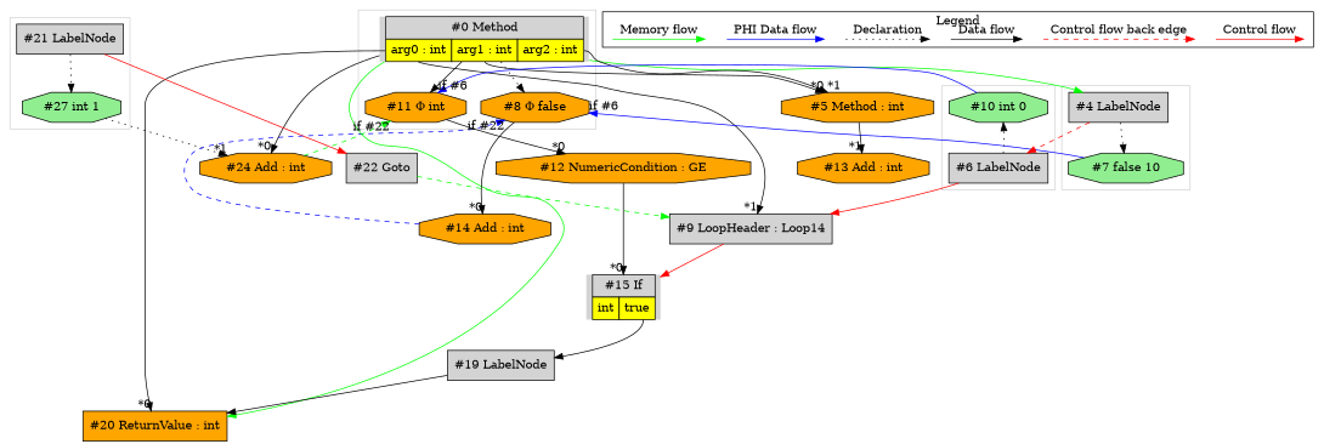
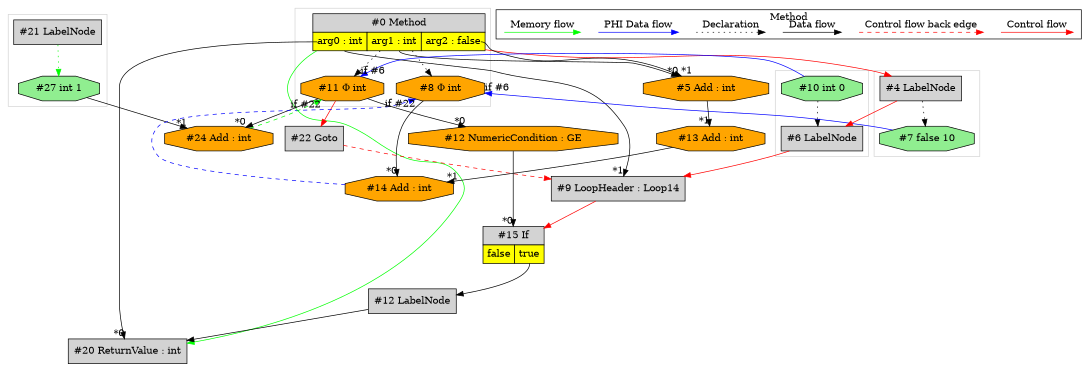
  digraph {
    ordering=in
    node [shape=point style=filled]
    edge [labeldistance=2]
-   n1 [fillcolor=lightgrey label=<<table border="0" cellborder="1" cellspacing="0" cellpadding="5"><tr><td colspan="3">#0 Method</td></tr><tr><td port="prj2" bgcolor="yellow">arg0 : int</td><td port="prj3" bgcolor="yellow">arg1 : int</td><td port="prj1" bgcolor="yellow">arg2 : int</td></tr></table>> margin=0 shape=none]
-   n2 [fillcolor=orange label="#8 Φ false" shape=octagon]
+   n1 [fillcolor=lightgrey label=<<table border="0" cellborder="1" cellspacing="0" cellpadding="5"><tr><td colspan="3">#0 Method</td></tr><tr><td port="prj2" bgcolor="yellow">arg0 : int</td><td port="prj3" bgcolor="yellow">arg1 : int</td><td port="prj1" bgcolor="yellow">arg2 : false</td></tr></table>> margin=0 shape=none]
+   n2 [fillcolor=orange label="#8 Φ int" shape=octagon]
    n3 [fillcolor=orange label="#11 Φ int" shape=octagon]
    n4 [fillcolor=lightgreen label="#10 int 0" shape=octagon]
    n5 [fillcolor=lightgrey label="#6 LabelNode" shape=box]
    n6 [fillcolor=lightgreen label="#7 false 10" shape=octagon]
    n7 [fillcolor=lightgrey label="#4 LabelNode" shape=box]
    n8 [fillcolor=lightgreen label="#27 int 1" shape=octagon]
    n9 [fillcolor=lightgrey label="#21 LabelNode" shape=box]
    c0 [style=invis]
    c1 [style=invis]
    c2 [style=invis]
    c3 [style=invis]
    d0 [style=invis]
    d1 [style=invis]
    d2 [style=invis]
    d3 [style=invis]
    d4 [style=invis]
    d5 [style=invis]
    d6 [style=invis]
    d7 [style=invis]
-   n22 [fillcolor=orange label="#5 Method : int" shape=octagon]
-   n23 [fillcolor=orange label="#20 ReturnValue : int" shape=box]
+   n22 [fillcolor=orange label="#5 Add : int" shape=octagon]
+   n23 [fillcolor=lightgrey label="#20 ReturnValue : int" shape=box]
    n24 [fillcolor=lightgrey label="#9 LoopHeader : Loop14" shape=box]
    n25 [fillcolor=orange label="#14 Add : int" shape=octagon]
    n26 [fillcolor=orange label="#12 NumericCondition : GE" shape=octagon]
    n27 [fillcolor=orange label="#24 Add : int" shape=octagon]
    n28 [fillcolor=lightgrey label="#22 Goto" shape=box]
    n29 [fillcolor=orange label="#13 Add : int" shape=octagon]
-   n30 [fillcolor=lightgrey label=<<table border="0" cellborder="1" cellspacing="0" cellpadding="5"><tr><td colspan="2">#15 If</td></tr><tr><td port="prj16" bgcolor="yellow">int</td><td port="prj17" bgcolor="yellow">true</td></tr></table>> margin=0 shape=none]
-   n31 [fillcolor=lightgrey label="#19 LabelNode" shape=box]
+   n30 [fillcolor=lightgrey label=<<table border="0" cellborder="1" cellspacing="0" cellpadding="5"><tr><td colspan="2">#15 If</td></tr><tr><td port="prj16" bgcolor="yellow">false</td><td port="prj17" bgcolor="yellow">true</td></tr></table>> margin=0 shape=none]
+   n31 [fillcolor=lightgrey label="#12 LabelNode" shape=box]
    subgraph cluster_1 {
      color=lightgray
      n1
      n2
      n3
    }
    subgraph cluster_2 {
      color=lightgray
      n4
      n5
    }
    subgraph cluster_3 {
      color=lightgray
      n6
      n7
    }
    subgraph cluster_4 {
      color=lightgray
      n8
      n9
    }
    subgraph cluster_5 {
-     label=Legend
+     label=Method
      subgraph sub_6 {
        label=Legend
        rank=same
        c0
        c1
        c2
        c3
        d0
        d1
        d2
        d3
        d4
        d5
        d6
        d7
      }
    }
    n1 -> n2 [style=dotted labeldistance=""]
-   n1 -> n3 [style=solid labeldistance=""]
-   n1 -> n7 [color=green fontcolor=red]
+   n1 -> n3 [style=dotted labeldistance=""]
+   n1 -> n7 [color=red fontcolor=red]
    n1 -> n22 [headlabel="*0" tailport=prj3]
    n1 -> n22 [headlabel="*1" tailport=prj1]
    n1 -> n23 [headlabel="*0" tailport=prj2]
    n1 -> n23 [color=green constraint=false]
    n1 -> n24 [headlabel="*1" tailport=prj2]
    n2 -> n25 [headlabel="*0"]
    n3 -> n26 [headlabel="*0"]
-   n1 -> n27 [headlabel="*0"]
+   n3 -> n27 [headlabel="*0"]
    n4 -> n3 [color=blue constraint=false headlabel="if #6"]
-   n5 -> n4 [style=dotted labeldistance=""]
+   n4 -> n5 [style=dotted labeldistance=""]
    n5 -> n24 [color=red fontcolor=red]
    n6 -> n2 [color=blue constraint=false headlabel="if #6"]
-   n7 -> n5 [color=red fontcolor=red style=dashed]
+   n7 -> n5 [color=red fontcolor=red]
    n7 -> n6 [style=dotted labeldistance=""]
-   n8 -> n27 [headlabel="*1" style=dotted]
-   n9 -> n8 [style=dotted labeldistance=""]
-   n9 -> n28 [color=red fontcolor=red]
+   n8 -> n27 [headlabel="*1"]
+   n9 -> n8 [style=dotted color=green labeldistance=""]
+   n3 -> n28 [color=red fontcolor=red]
    c0 -> c1 [color=red label="Control flow" style=solid labeldistance=""]
    c2 -> c3 [color=red label="Control flow back edge" style=dashed labeldistance=""]
    d0 -> d1 [label="Data flow" labeldistance=""]
    d2 -> d3 [label=Declaration style=dotted labeldistance=""]
    d4 -> d5 [color=blue label="PHI Data flow" labeldistance=""]
    d6 -> d7 [color=green label="Memory flow" labeldistance=""]
    n22 -> n29 [headlabel="*1"]
    n24 -> n30 [color=red fontcolor=red]
    n25 -> n2 [color=blue constraint=false headlabel="if #22" style=dashed]
    n26 -> n30 [headlabel="*0"]
    n27 -> n3 [color=green constraint=false headlabel="if #22" style=dashed]
-   n28 -> n24 [color=green fontcolor=red style=dashed]
+   n28 -> n24 [color=red fontcolor=red style=dashed]
+   n29 -> n25 [headlabel="*1"]
    n30 -> n31 [color=black fontcolor=red tailport=prj17]
    n31 -> n23 [color=black fontcolor=red]
  }
